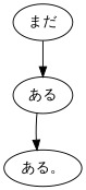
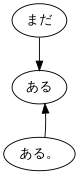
  digraph {
    fontname="EB Garamond"
    node [fontname="EB Garamond"]
    edge [fontname="EB Garamond"]
    n1 [label="ある"]
    n2 [label="ある。"]
    n3 [label="まだ"]
-   n1 -> n2
+   n2 -> n1
    n3 -> n1
  }
